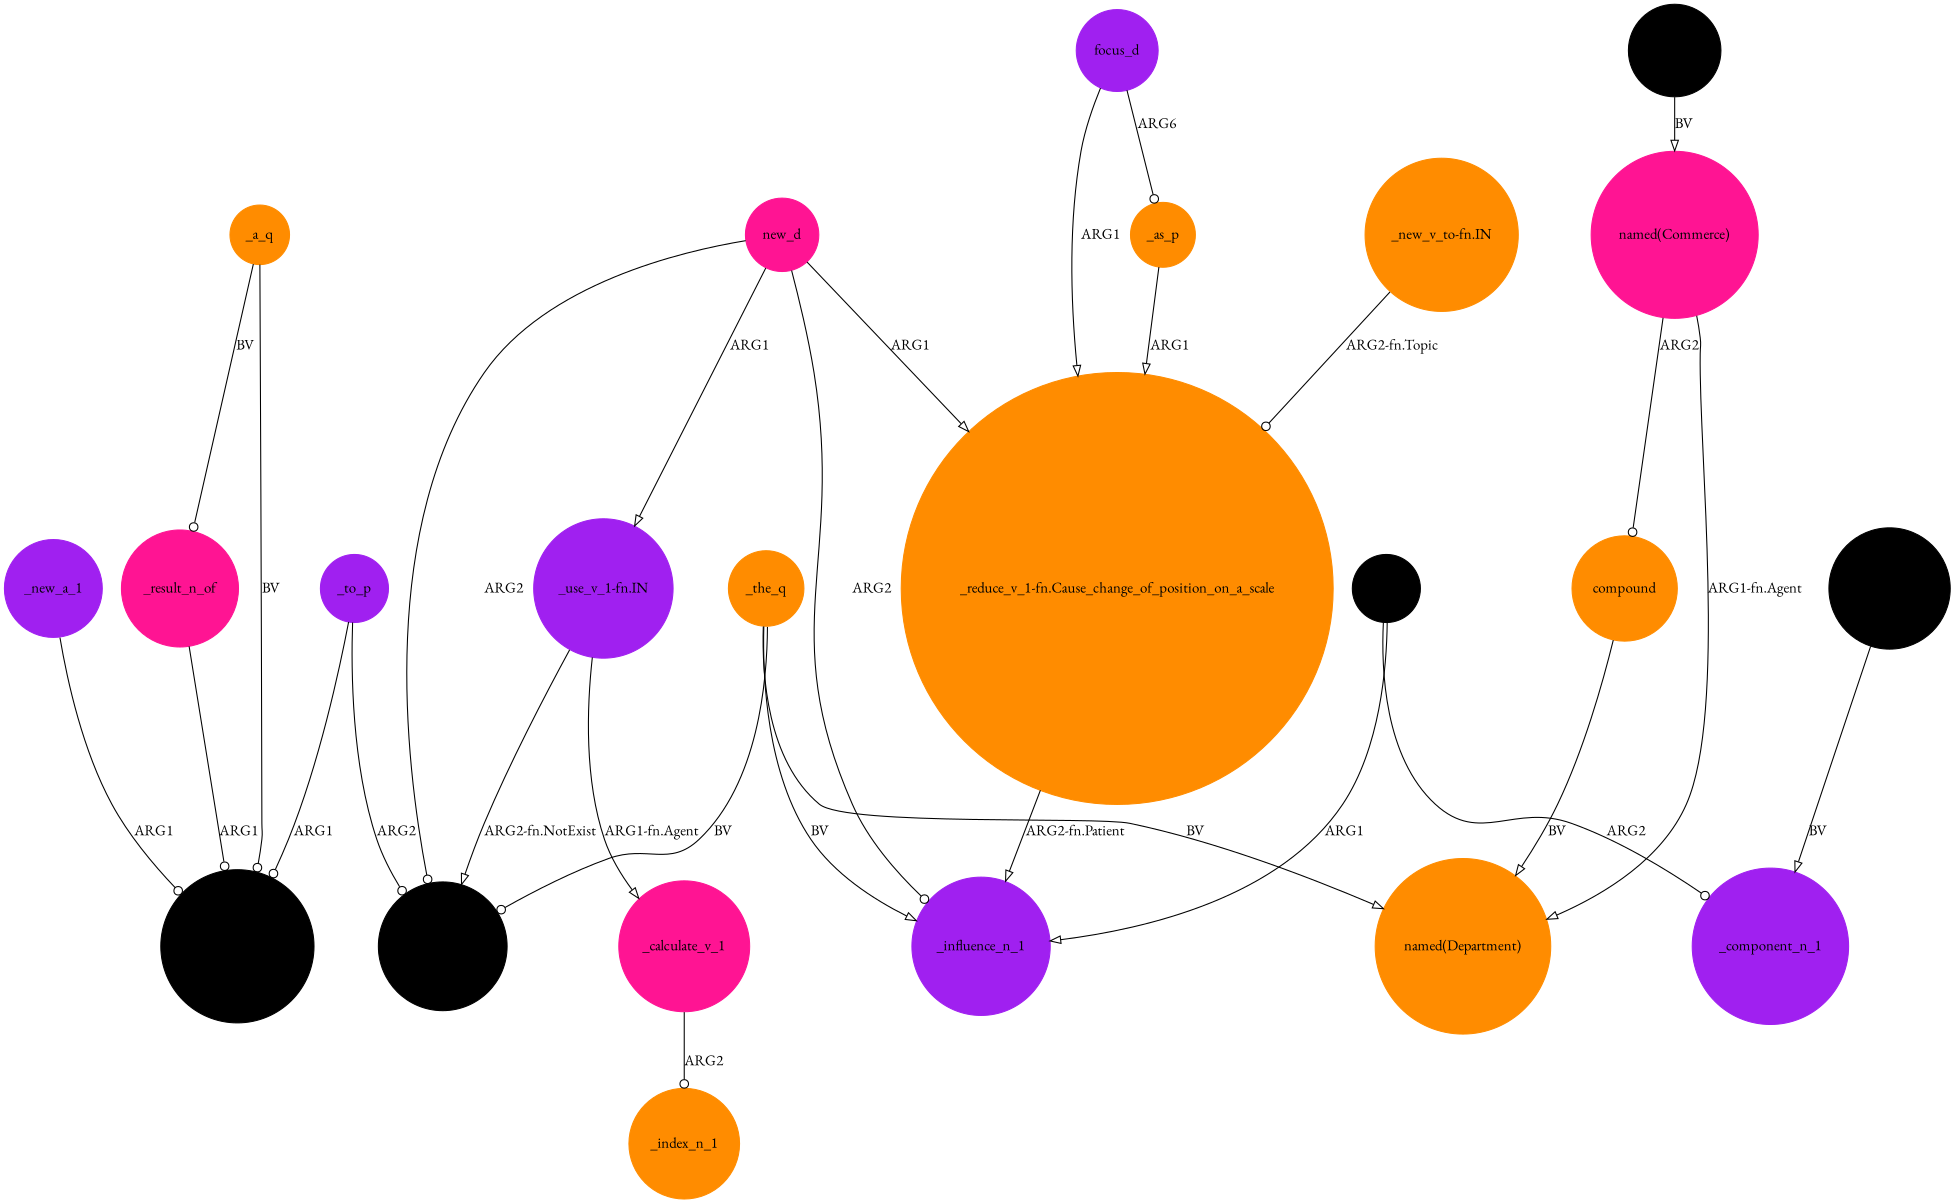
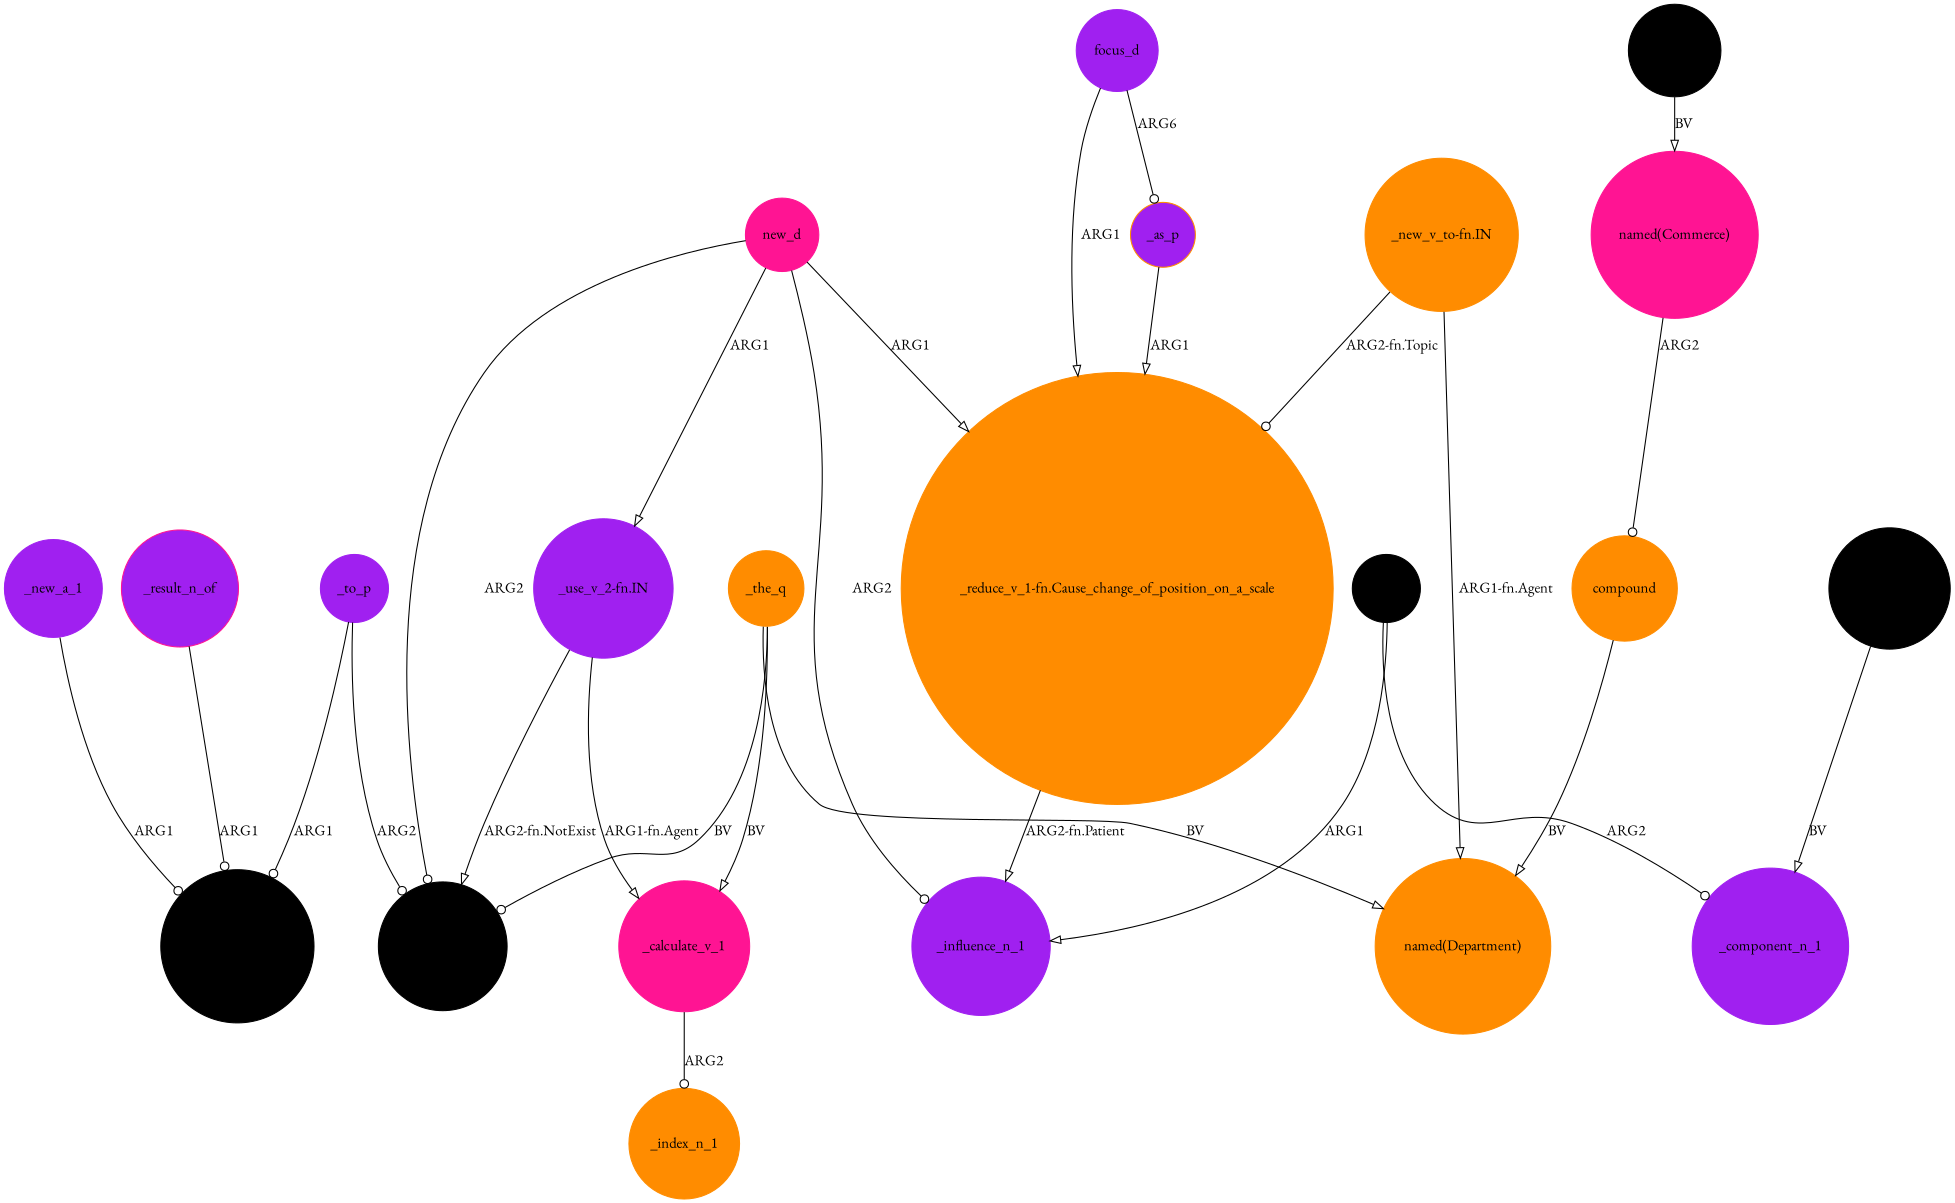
  digraph {
    fontname="EB Garamond"
    node [color=darkorange fontname="EB Garamond" shape=circle style=filled]
    edge [arrowhead=odot fontname="EB Garamond"]
    _to_p [color=purple]
    _adjustment_n_1 [color=black]
    _formula_n_1 [color=black]
-   _as_p
+   _as_p [fillcolor=purple]
    "_reduce_v_1-fn.Cause_change_of_position_on_a_scale"
    _influence_n_1 [color=purple]
-   _result_n_of [color=deeppink]
-   _a_q
+   _result_n_of [color=deeppink fillcolor=purple]
    _this_q_dem [color=black]
    _component_n_1 [color=purple]
    _the_q
    "named(Department)"
    focus_d [color=purple]
-   "_use_v_1-fn.IN" [color=purple]
+   "_use_v_1-fn.IN" [color=purple label="_use_v_2-fn.IN"]
    _calculate_v_1 [color=deeppink]
    _index_n_1
    _new_a_1 [color=purple]
    n18 [color=deeppink label=new_d]
    _of_p [color=black]
    proper_q [color=black]
    "named(Commerce)" [color=deeppink]
    compound
    n23 [label="_new_v_to-fn.IN"]
    _to_p -> _adjustment_n_1 [label=ARG1]
    _to_p -> _formula_n_1 [label=ARG2]
    _as_p -> "_reduce_v_1-fn.Cause_change_of_position_on_a_scale" [arrowhead=onormal label=ARG1]
    "_reduce_v_1-fn.Cause_change_of_position_on_a_scale" -> _influence_n_1 [arrowhead=onormal label="ARG2-fn.Patient"]
    _result_n_of -> _adjustment_n_1 [label=ARG1]
-   _a_q -> _adjustment_n_1 [label=BV]
-   _a_q -> _result_n_of [label=BV]
    _this_q_dem -> _component_n_1 [arrowhead=onormal label=BV]
    _the_q -> _formula_n_1 [label=BV]
-   _the_q -> _influence_n_1 [arrowhead=onormal label=BV]
+   _the_q -> _calculate_v_1 [arrowhead=onormal label=BV]
    _the_q -> "named(Department)" [arrowhead=onormal label=BV]
    focus_d -> _as_p [label=ARG6]
    focus_d -> "_reduce_v_1-fn.Cause_change_of_position_on_a_scale" [arrowhead=onormal label=ARG1]
    "_use_v_1-fn.IN" -> _formula_n_1 [arrowhead=onormal label="ARG2-fn.NotExist"]
    "_use_v_1-fn.IN" -> _calculate_v_1 [arrowhead=onormal label="ARG1-fn.Agent"]
    _calculate_v_1 -> _index_n_1 [label=ARG2]
    _new_a_1 -> _adjustment_n_1 [label=ARG1]
    n18 -> _formula_n_1 [label=ARG2]
    n18 -> "_reduce_v_1-fn.Cause_change_of_position_on_a_scale" [arrowhead=onormal label=ARG1]
    n18 -> _influence_n_1 [label=ARG2]
    n18 -> "_use_v_1-fn.IN" [arrowhead=onormal label=ARG1]
    _of_p -> _influence_n_1 [arrowhead=onormal label=ARG1]
    _of_p -> _component_n_1 [label=ARG2]
    proper_q -> "named(Commerce)" [arrowhead=onormal label=BV]
    "named(Commerce)" -> compound [label=ARG2]
    compound -> "named(Department)" [arrowhead=onormal label=BV]
    n23 -> "_reduce_v_1-fn.Cause_change_of_position_on_a_scale" [label="ARG2-fn.Topic"]
-   "named(Commerce)" -> "named(Department)" [arrowhead=onormal label="ARG1-fn.Agent"]
+   n23 -> "named(Department)" [arrowhead=onormal label="ARG1-fn.Agent"]
  }
